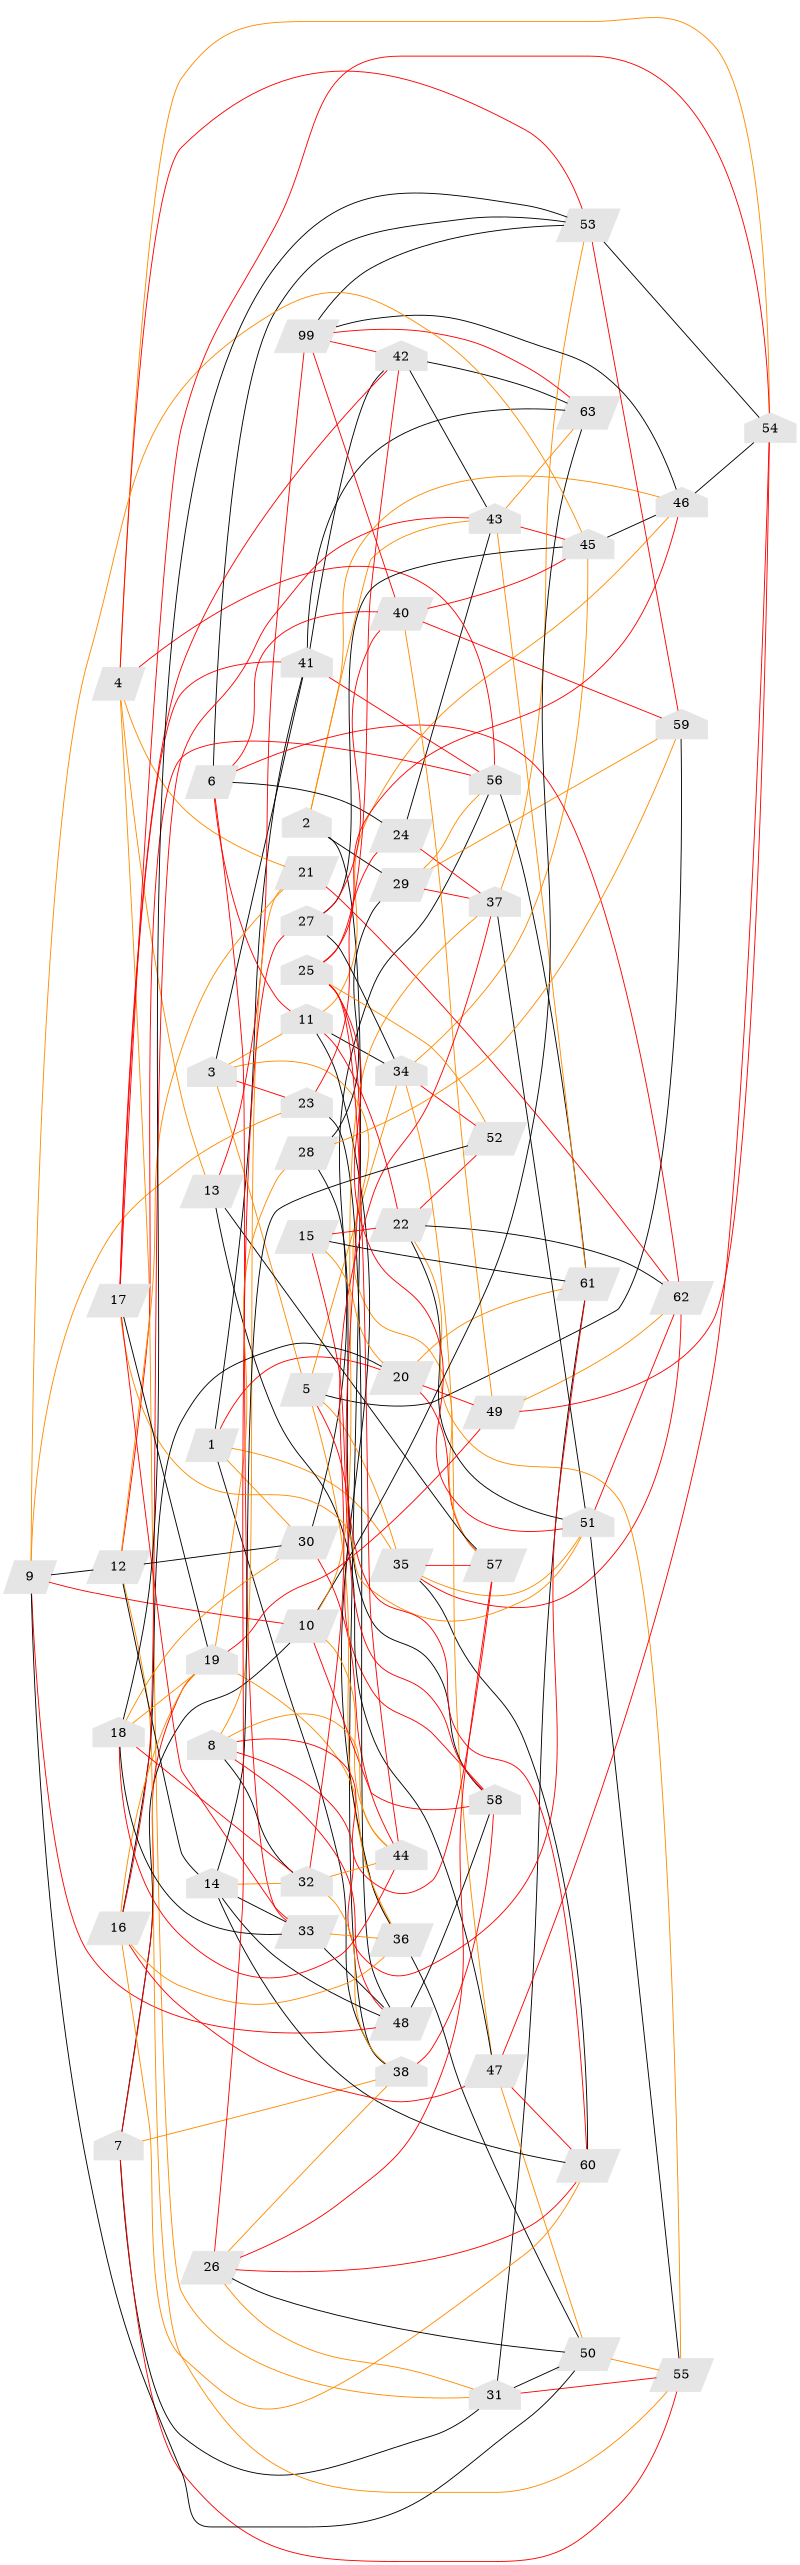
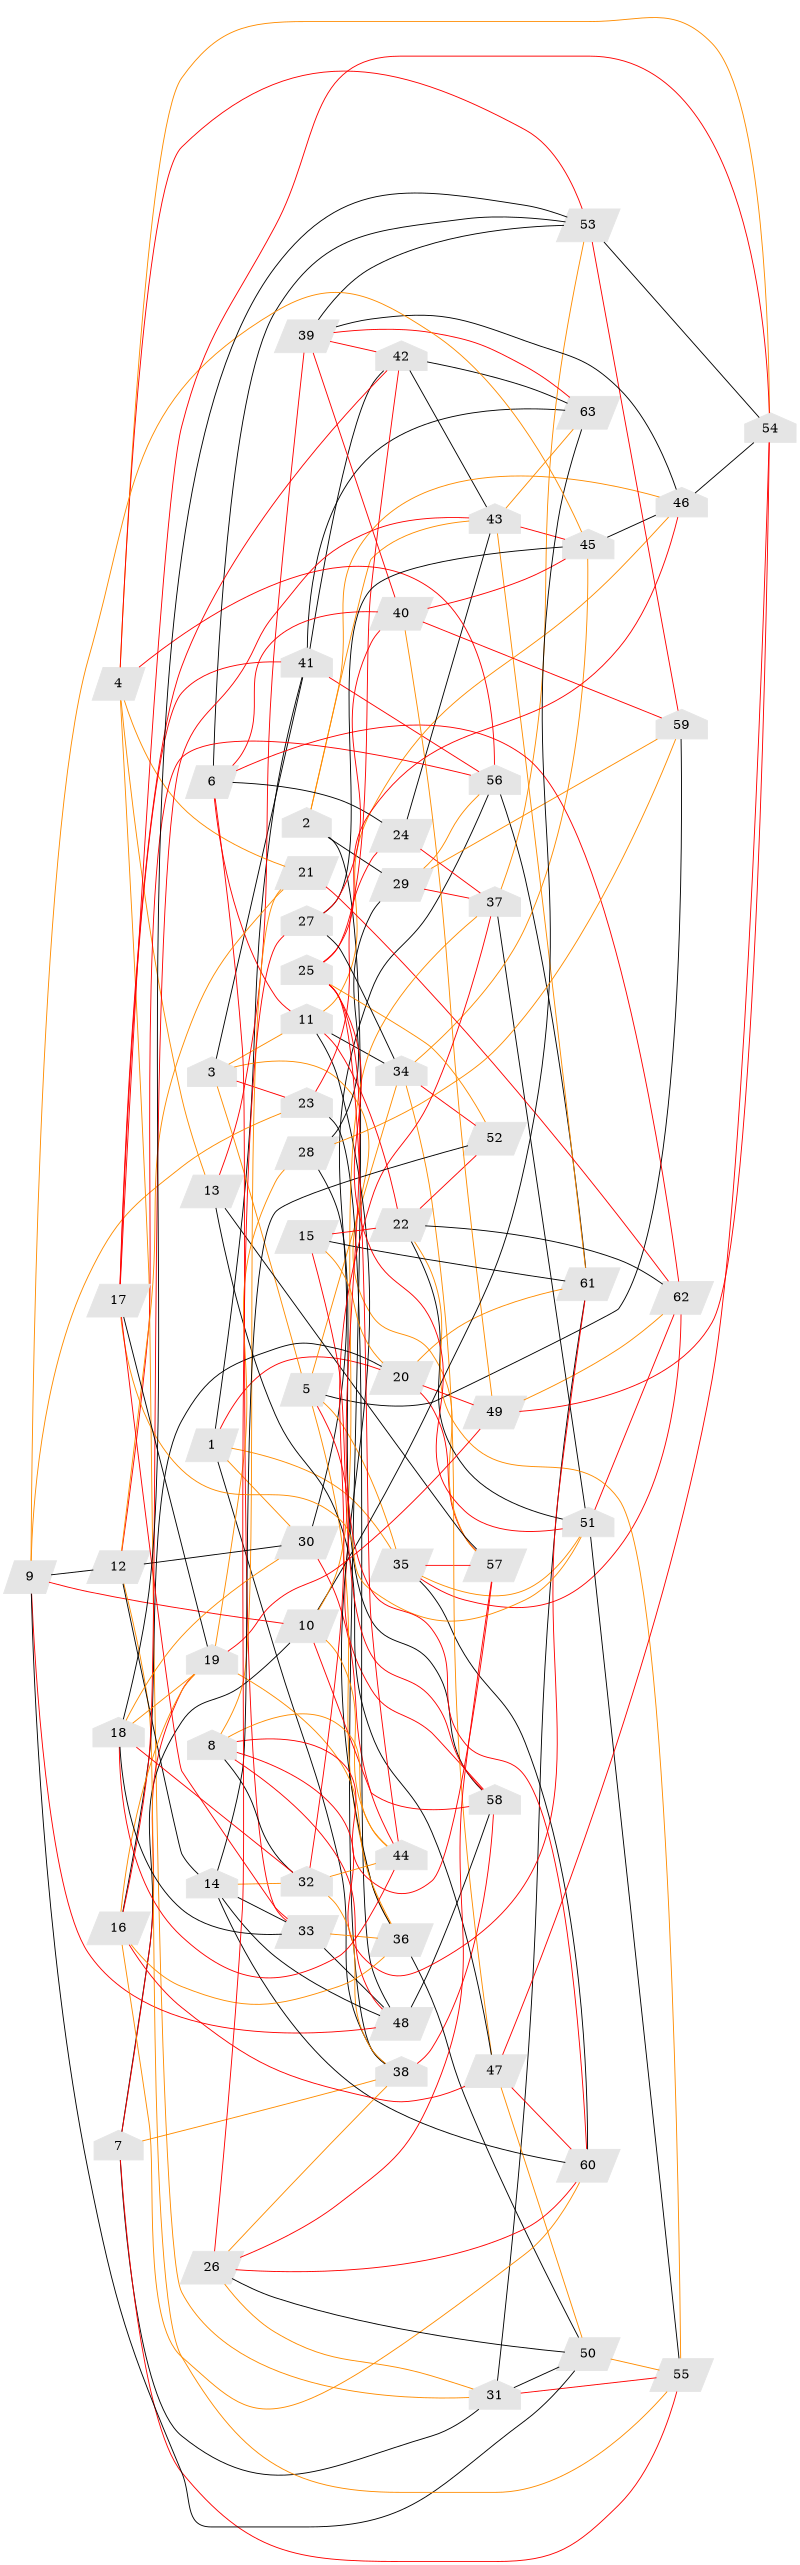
  graph {
    rankdir=LR
    node [color=gray90 shape=parallelogram style=filled]
    edge [color=red weight=1.0]
    1
    20
    30
    35
    38 [shape=house]
    41 [shape=house]
    57
    61
    49
    56 [shape=house]
    44 [shape=house]
    62
    60
    51 [shape=house]
    58 [shape=house]
    63
    42 [shape=house]
    2 [shape=house]
    29
    43 [shape=house]
    46 [shape=house]
    59 [shape=house]
    37 [shape=house]
    45 [shape=house]
    54 [shape=house]
    3 [shape=house]
    5
    11 [shape=house]
    23 [shape=house]
    34 [shape=house]
    36
    22
    24
    48
    4
    13
    21
    31 [shape=house]
    53
-   39 [label=99]
+   39
    47
    55
    50
    52
    6
    33
    40
    7 [shape=house]
    10
    19 [shape=house]
    28
    8 [shape=house]
    32 [shape=house]
    9
    12
    14 [shape=house]
    15
    16
    17
    18 [shape=house]
    25 [shape=house]
    26
    27 [shape=house]
    1 -- 20
    1 -- 30 [color=darkorange weight=2.0]
    1 -- 35 [color=darkorange]
    1 -- 38 [color=black]
    1 -- 41 [color=black]
    20 -- 57
    20 -- 61 [color=darkorange]
    20 -- 49
    30 -- 56 [color=black]
    30 -- 44
    35 -- 57
    35 -- 62
    35 -- 60 [color=black]
    35 -- 51 [color=darkorange]
    38 -- 58
    41 -- 56
    41 -- 63 [color=black]
    41 -- 42 [color=black]
    49 -- 62 [color=darkorange]
    49 -- 54
    56 -- 61 [color=black]
    51 -- 62
    51 -- 55 [color=black]
    42 -- 63 [color=black]
    42 -- 43 [color=black]
    2 -- 38 [color=black]
    2 -- 29 [color=black]
    2 -- 43 [color=darkorange]
    2 -- 46 [color=darkorange]
    29 -- 56 [color=darkorange]
    29 -- 59 [color=darkorange]
    29 -- 37
    43 -- 61 [color=darkorange]
    43 -- 63 [color=darkorange weight=2.0]
    43 -- 45
    46 -- 54 [color=black]
    37 -- 51 [color=black]
    37 -- 53 [color=darkorange]
    45 -- 46 [color=black]
    3 -- 41 [color=black]
    3 -- 57 [color=darkorange]
    3 -- 5 [color=darkorange]
    3 -- 11 [color=darkorange]
    3 -- 23 [weight=2.0]
    5 -- 35 [color=darkorange]
    5 -- 58
    5 -- 59 [color=black]
    5 -- 34 [color=darkorange]
    5 -- 36 [color=darkorange]
    11 -- 46 [color=darkorange]
    11 -- 34 [color=black]
    11 -- 36 [color=black]
    11 -- 22
    23 -- 24
    23 -- 48 [color=black]
    34 -- 45 [color=darkorange]
    34 -- 47 [color=darkorange]
    34 -- 52
    36 -- 50 [color=black]
    22 -- 62 [color=black]
    22 -- 51 [color=black]
    22 -- 55 [color=darkorange]
    22 -- 52
    24 -- 43 [color=black]
    24 -- 37
    48 -- 58 [color=black]
    4 -- 56
    4 -- 54 [color=darkorange]
    4 -- 13 [color=darkorange]
    4 -- 21 [color=darkorange]
    4 -- 31 [color=darkorange]
    4 -- 53
    13 -- 57 [color=black]
    13 -- 39
    13 -- 47 [color=black]
    21 -- 62
    31 -- 61 [color=black]
    31 -- 55
    31 -- 50 [color=black]
    53 -- 59 [weight=2.0]
    53 -- 54 [color=black]
    39 -- 63
    39 -- 42
    39 -- 46 [color=black]
    39 -- 53 [color=black]
    39 -- 40
    47 -- 60
    47 -- 54
    47 -- 50 [color=darkorange]
    50 -- 55 [color=darkorange]
    6 -- 62
    6 -- 11
    6 -- 24 [color=black]
    6 -- 53 [color=black]
    6 -- 33
    6 -- 40
    33 -- 36 [color=darkorange]
    33 -- 48 [color=black]
    40 -- 49 [color=darkorange]
    40 -- 59
    40 -- 45
    7 -- 38 [color=darkorange]
    7 -- 31 [color=black]
    7 -- 55
    7 -- 10 [color=black]
    7 -- 19
    10 -- 44 [color=darkorange]
    10 -- 58
    10 -- 63 [color=black]
    10 -- 37 [color=darkorange]
    19 -- 49 [weight=2.0]
    19 -- 36 [color=darkorange]
    19 -- 28 [color=darkorange]
    28 -- 58 [color=black]
    28 -- 29 [color=black]
    28 -- 59 [color=darkorange]
    8 -- 57
    8 -- 61
    8 -- 44 [color=darkorange]
    8 -- 48
    8 -- 21 [color=darkorange]
    8 -- 32 [color=black]
    32 -- 38 [color=darkorange]
    32 -- 44 [color=darkorange]
    32 -- 37
    9 -- 45 [color=darkorange]
    9 -- 23 [color=darkorange]
    9 -- 48
    9 -- 50 [color=black]
    9 -- 10
    9 -- 12 [color=black]
    12 -- 30 [color=black]
    12 -- 56
    12 -- 21 [color=darkorange]
    12 -- 55 [color=darkorange]
    12 -- 14 [color=black]
    14 -- 60 [color=black]
    14 -- 48 [color=black]
    14 -- 52 [color=black]
    14 -- 33 [color=black]
    14 -- 32 [color=darkorange]
    15 -- 20 [color=darkorange]
    15 -- 61 [color=black]
    15 -- 58
    15 -- 22
    16 -- 20 [color=black]
    16 -- 60 [color=darkorange]
    16 -- 43
    16 -- 36 [color=darkorange]
    16 -- 47
    16 -- 19 [color=darkorange]
    17 -- 41
    17 -- 51 [color=darkorange]
    17 -- 42
    17 -- 54
    17 -- 33
    17 -- 19 [color=black]
    18 -- 30 [color=darkorange]
    18 -- 44
    18 -- 53 [color=black]
    18 -- 33 [color=black]
    18 -- 19 [color=darkorange]
    18 -- 32
    25 -- 44
    25 -- 60
    25 -- 51
    25 -- 42
    25 -- 46
    25 -- 52 [color=darkorange]
    26 -- 38 [color=darkorange]
    26 -- 57
    26 -- 60
    26 -- 31 [color=darkorange]
    26 -- 50 [color=black]
    26 -- 27
    27 -- 45 [color=black]
    27 -- 34 [color=black]
    27 -- 40
  }
